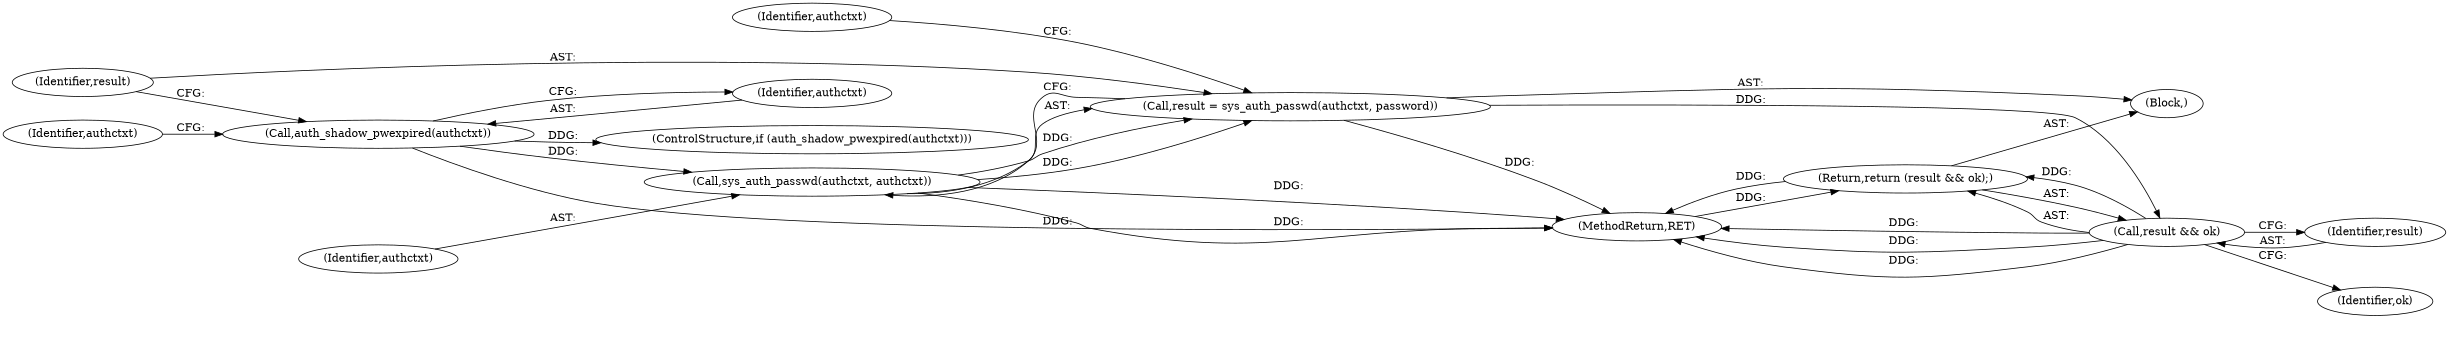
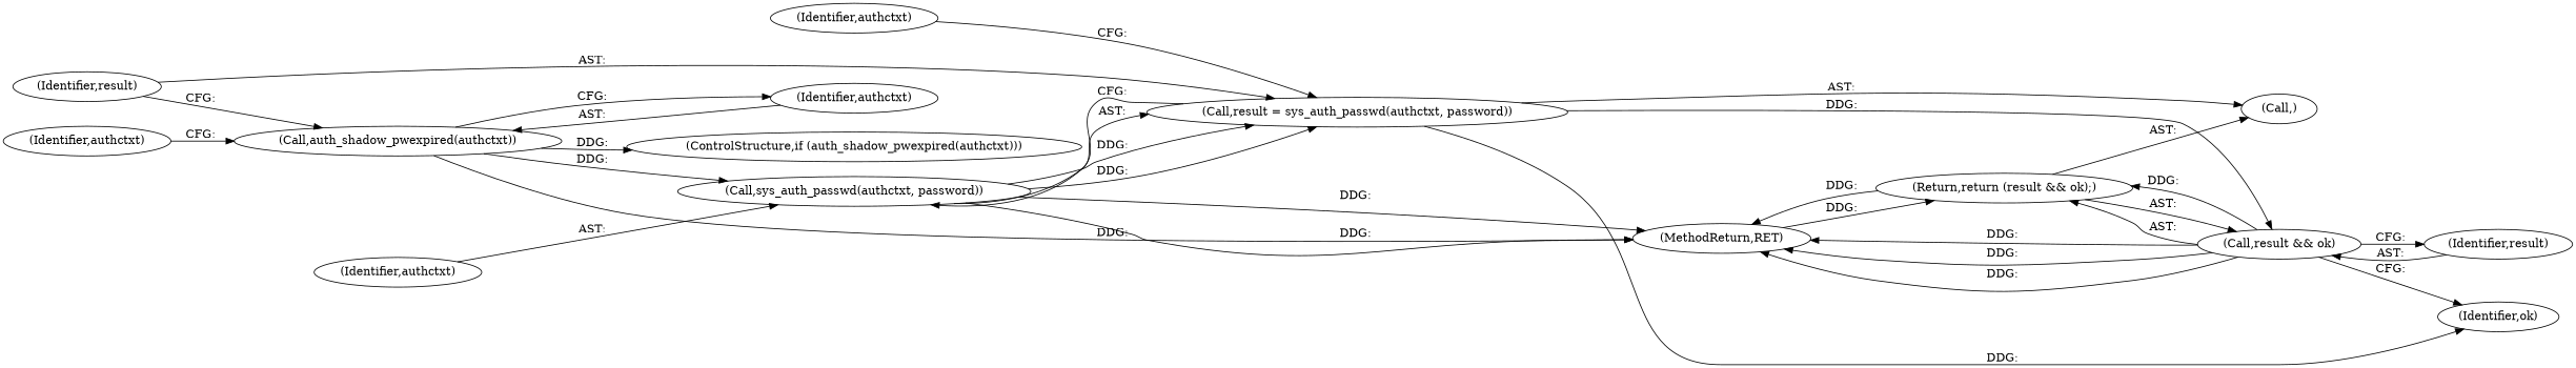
  digraph {
    rankdir=LR
    n1 [label="(Call,auth_shadow_pwexpired(authctxt))"]
-   n2 [label="(Call,sys_auth_passwd(authctxt, authctxt))"]
+   n2 [label="(Call,sys_auth_passwd(authctxt, password))"]
    n3 [label="(ControlStructure,if (auth_shadow_pwexpired(authctxt)))"]
    n4 [label="(Identifier,authctxt)"]
    n5 [label="(MethodReturn,RET)"]
    n6 [label="(Call,result = sys_auth_passwd(authctxt, password))"]
    n7 [label="(Return,return (result && ok);)"]
    n8 [label="(Call,result && ok)"]
-   n9 [label="(Block,)"]
+   n9 [label="(Call,)"]
    n10 [label="(Identifier,result)"]
    n11 [label="(Identifier,ok)"]
    n12 [label="(Identifier,authctxt)"]
    n13 [label="(Identifier,result)"]
    n14 [label="(Identifier,authctxt)"]
    n15 [label="(Identifier,authctxt)"]
    n1 -> n2 [label="DDG: "]
    n1 -> n3 [label="DDG: "]
    n1 -> n4 [label="CFG: "]
    n1 -> n5 [label="DDG: "]
    n2 -> n5 [label="DDG: "]
    n2 -> n5 [label="DDG: "]
    n2 -> n6 [label="AST: "]
    n2 -> n6 [label="DDG: "]
    n2 -> n6 [label="DDG: "]
    n4 -> n1 [label="AST: "]
    n5 -> n7 [label="DDG: "]
    n6 -> n2 [label="CFG: "]
-   n6 -> n5 [label="DDG: "]
+   n6 -> n11 [label="DDG: "]
    n6 -> n8 [label="DDG: "]
    n6 -> n9 [label="AST: "]
    n7 -> n5 [label="DDG: "]
    n7 -> n8 [label="AST: "]
    n7 -> n9 [label="AST: "]
    n8 -> n5 [label="DDG: "]
    n8 -> n5 [label="DDG: "]
    n8 -> n5 [label="DDG: "]
    n8 -> n7 [label="AST: "]
    n8 -> n7 [label="DDG: "]
    n8 -> n10 [label="CFG: "]
    n8 -> n11 [label="CFG: "]
    n10 -> n8 [label="AST: "]
    n12 -> n6 [label="CFG: "]
    n13 -> n1 [label="CFG: "]
    n13 -> n6 [label="AST: "]
    n14 -> n1 [label="CFG: "]
    n15 -> n2 [label="AST: "]
  }
